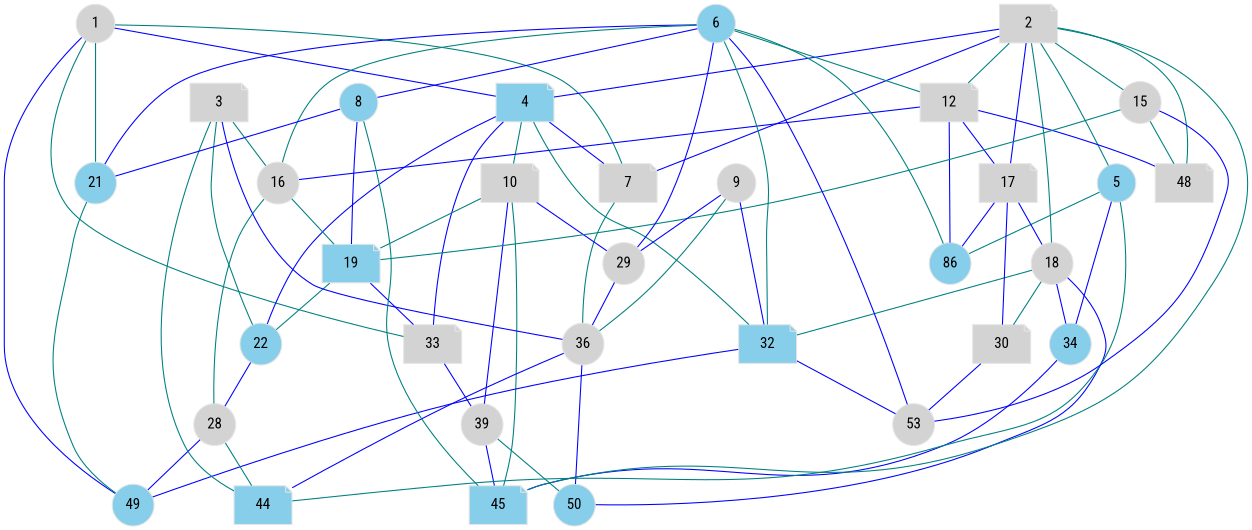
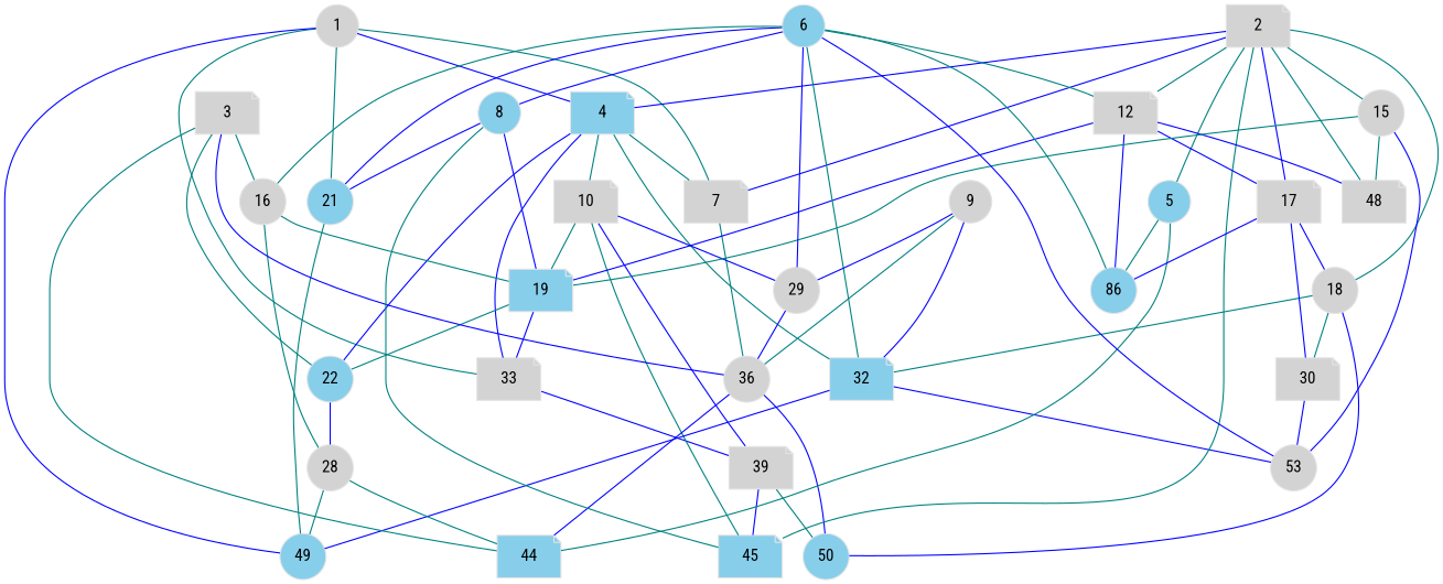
  graph {
    fontname="Roboto Condensed"
    node [color=gray90 fillcolor=lightgrey fontname="Roboto Condensed" shape=circle style=filled]
    edge [color=blue fontname="Roboto Condensed"]
    1 [super="+23"]
    4 [fillcolor=skyblue shape=note super="+37+20"]
    7 [shape=note]
    21 [fillcolor=skyblue]
    33 [shape=note]
    49 [fillcolor=skyblue]
    22 [fillcolor=skyblue]
    10 [shape=note super="+11"]
    32 [fillcolor=skyblue shape=note super="+43"]
    36 [super="+54"]
    18 [super="+25+51"]
-   34 [fillcolor=skyblue]
    30 [shape=note]
    50 [fillcolor=skyblue]
-   39 [super="+52"]
+   39 [shape=note super="+52"]
    2 [shape=note super="+35+27"]
    5 [fillcolor=skyblue]
    12 [shape=note super="+13"]
    15
    17 [shape=note super="+41"]
    45 [fillcolor=skyblue shape=note super="+46"]
    48 [shape=note]
    44 [fillcolor=skyblue shape=note]
    n24 [fillcolor=skyblue label=86]
    16 [super="+42"]
    53
    19 [fillcolor=skyblue shape=note super="+31"]
    28
    3 [shape=note]
    29 [super="+47"]
    6 [fillcolor=skyblue super="+38+14"]
    8 [fillcolor=skyblue]
    9
    1 -- 4
    1 -- 7 [color=teal]
    1 -- 21 [color=teal]
    1 -- 33 [color=teal]
    1 -- 49
-   4 -- 7
+   4 -- 7 [color=teal]
    4 -- 33
    4 -- 22
    4 -- 10 [color=teal]
    4 -- 32 [color=teal]
    7 -- 36 [color=teal]
    21 -- 49 [color=teal]
    33 -- 39
    22 -- 28
    10 -- 39
    10 -- 45 [color=teal]
    10 -- 19 [color=teal]
    10 -- 29 [weight=2]
    32 -- 49
    32 -- 53
    36 -- 50
    36 -- 44
    18 -- 32 [color=teal]
-   18 -- 34
    18 -- 30 [color=teal weight=2]
    18 -- 50
-   34 -- 45
    30 -- 53
    39 -- 50 [color=teal weight=2]
    39 -- 45 [weight=2]
    2 -- 4 [weight=2]
    2 -- 7
    2 -- 18 [color=teal]
    2 -- 5 [color=teal]
    2 -- 12 [color=teal]
    2 -- 15 [color=teal]
    2 -- 17 [weight=2]
    2 -- 45 [color=teal]
    2 -- 48 [color=teal weight=2]
-   5 -- 34
    5 -- 44 [color=teal]
    5 -- n24 [color=teal]
    12 -- 17
    12 -- 48
    12 -- n24
-   12 -- 16 [weight=2]
+   12 -- 19 [weight=2]
    15 -- 48 [color=teal]
    15 -- 53
    15 -- 19 [color=teal]
    17 -- 18
    17 -- 30
    17 -- n24
    16 -- 19 [color=teal]
    16 -- 28 [color=teal]
    19 -- 33
    19 -- 22 [color=teal]
-   28 -- 49
+   28 -- 49 [color=teal]
    28 -- 44 [color=teal]
    3 -- 22 [color=teal]
    3 -- 36
    3 -- 44 [color=teal]
    3 -- 16 [color=teal]
    29 -- 36
    6 -- 21
    6 -- 32 [color=teal]
    6 -- 12 [color=teal]
    6 -- n24 [color=teal]
    6 -- 16 [color=teal]
    6 -- 53
    6 -- 29
    6 -- 8
    8 -- 21
    8 -- 45 [color=teal]
    8 -- 19
    9 -- 32
    9 -- 36 [color=teal]
    9 -- 29 [weight=2]
  }
